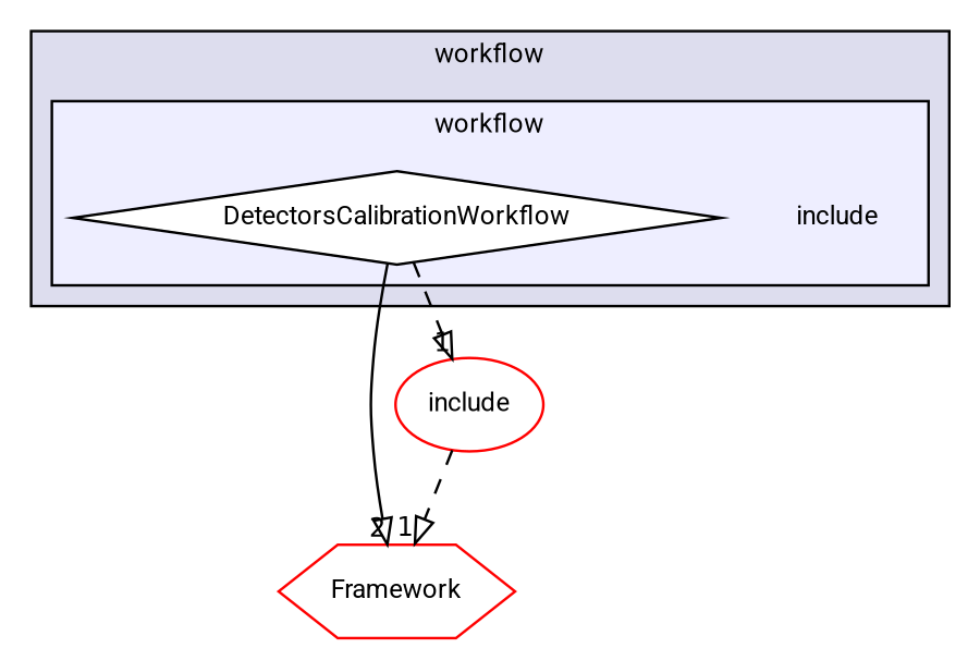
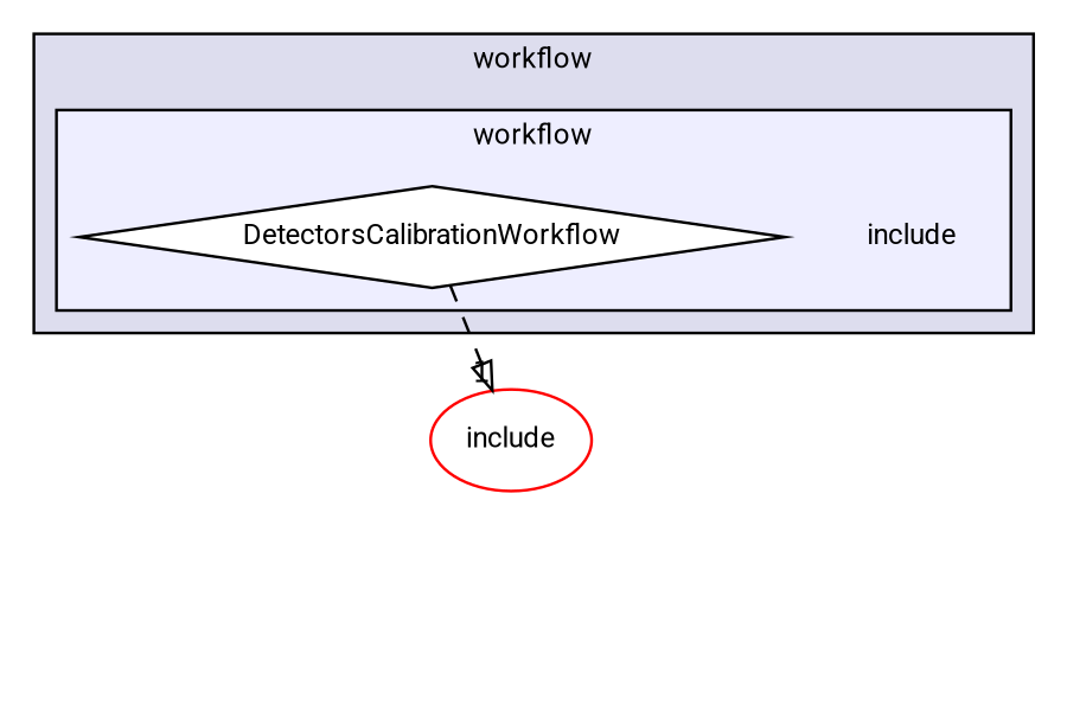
  digraph {
    compound=true
    fontname=Roboto
    node [fontname=Roboto fontsize=10 color=red]
    edge [headlabel=1 labeldistance=1.5 labelfontname=Helvetica labelfontsize=10 style=dashed arrowhead=onormal fontname=Roboto]
    n1 [label=include shape=plaintext color=""]
    n2 [color=black fillcolor=white label=DetectorsCalibrationWorkflow shape=diamond style=filled]
-   n3 [label=Framework shape=hexagon]
    n4 [label=include shape=ellipse]
    subgraph cluster_1 {
      bgcolor="#ddddee"
      fontsize=10
      label=workflow
      pencolor=black
      subgraph cluster_2 {
        bgcolor="#eeeeff"
        fontsize=10
        pencolor=black
        n1
        n2
      }
    }
-   n2 -> n3 [headlabel=2 style=solid]
    n2 -> n4
-   n4 -> n3
  }
